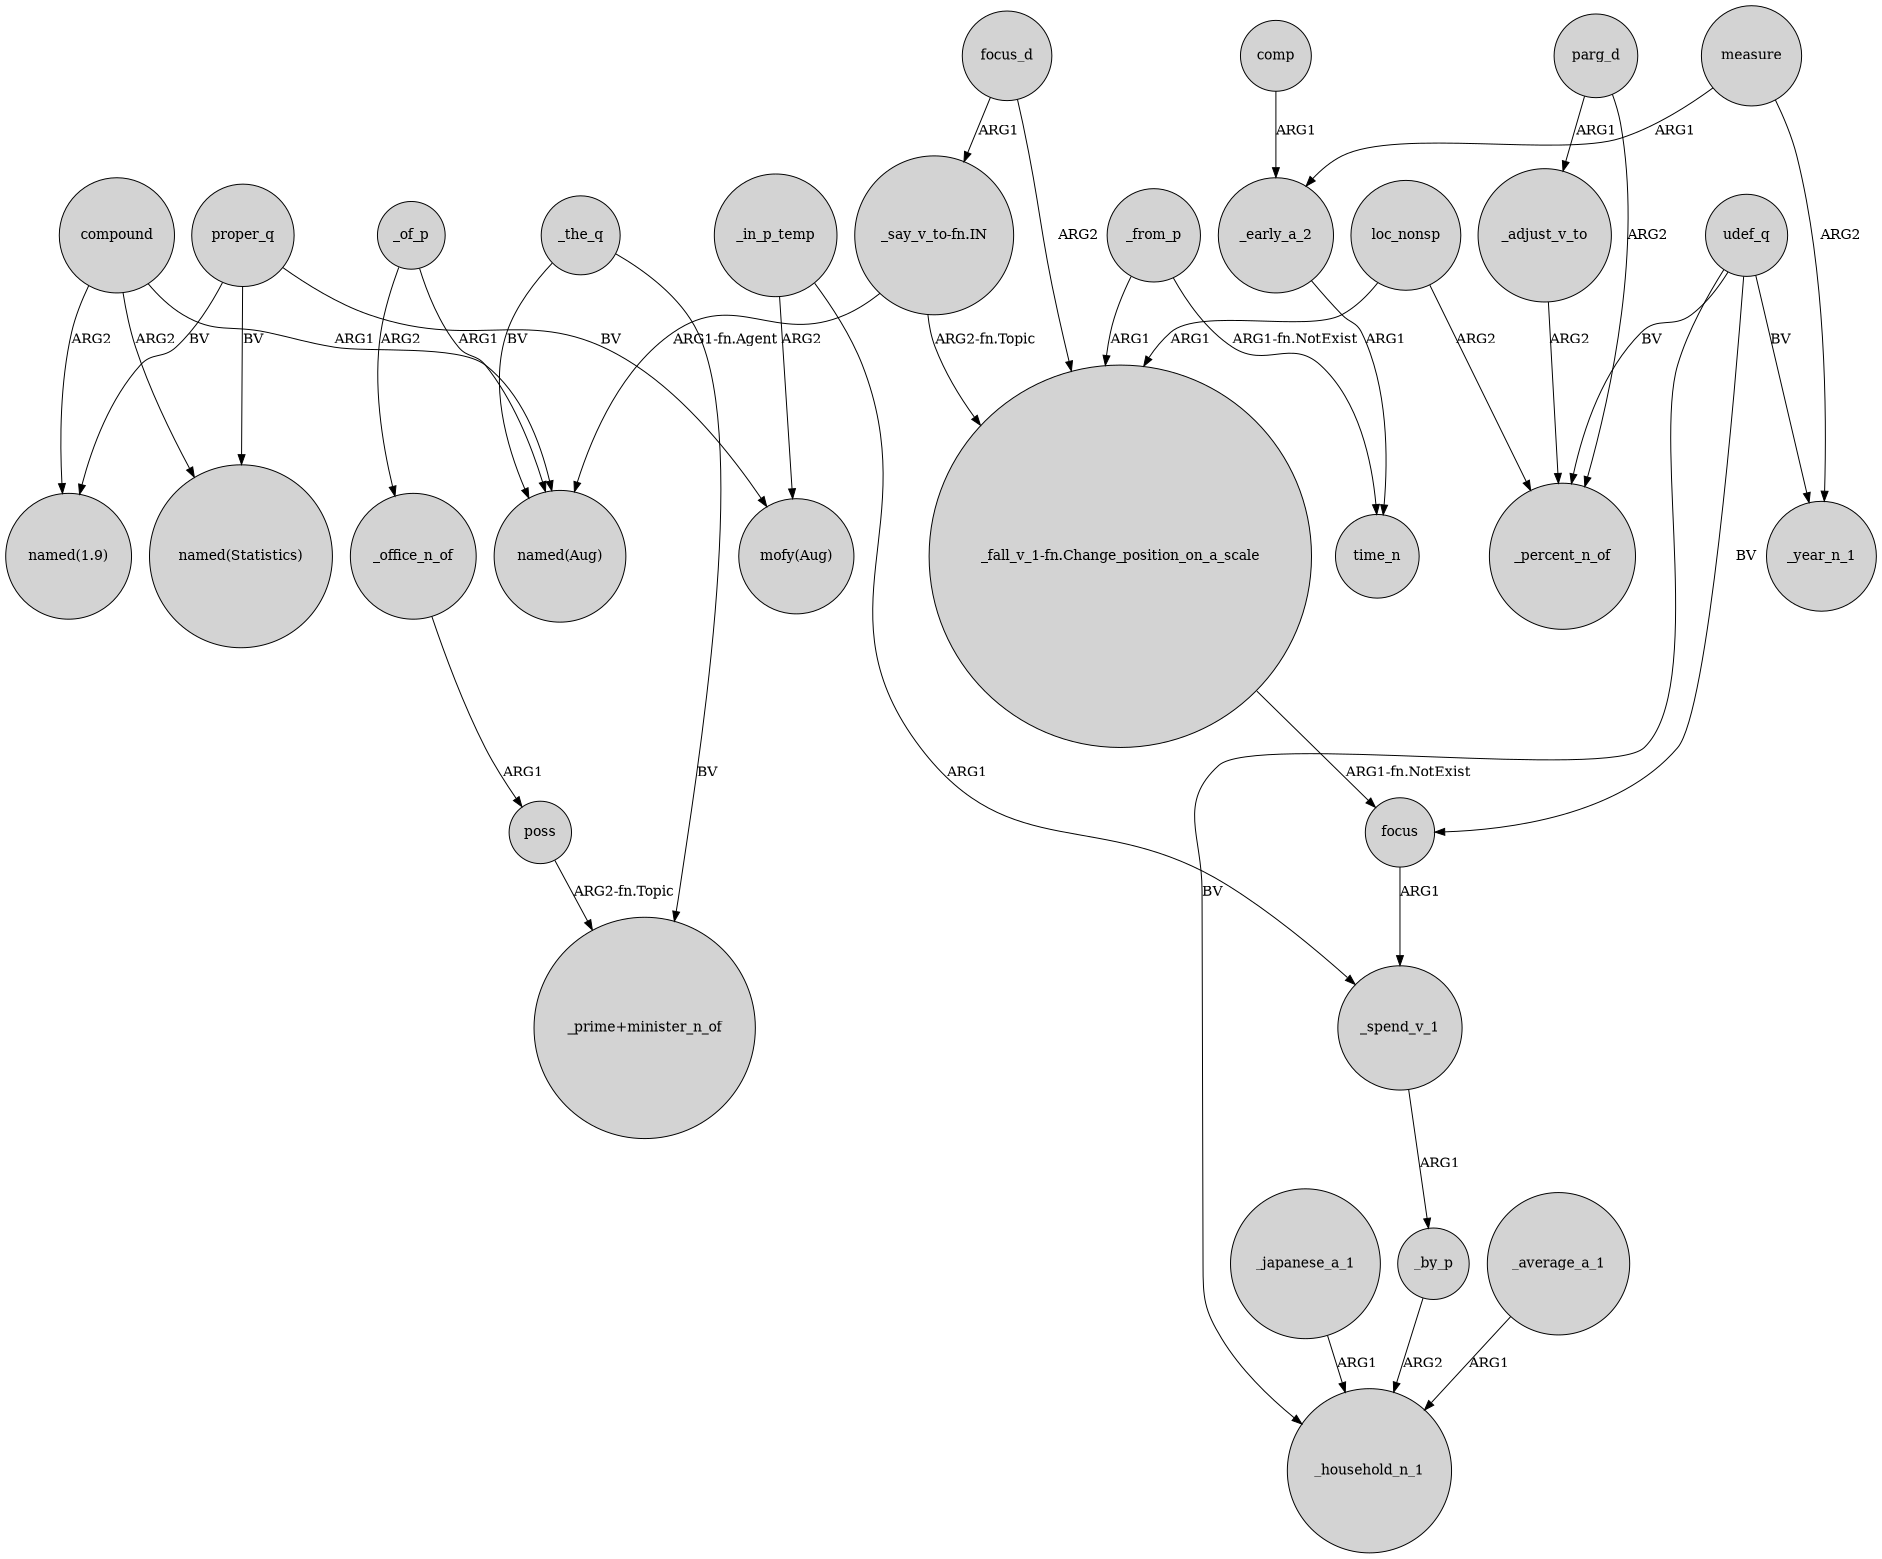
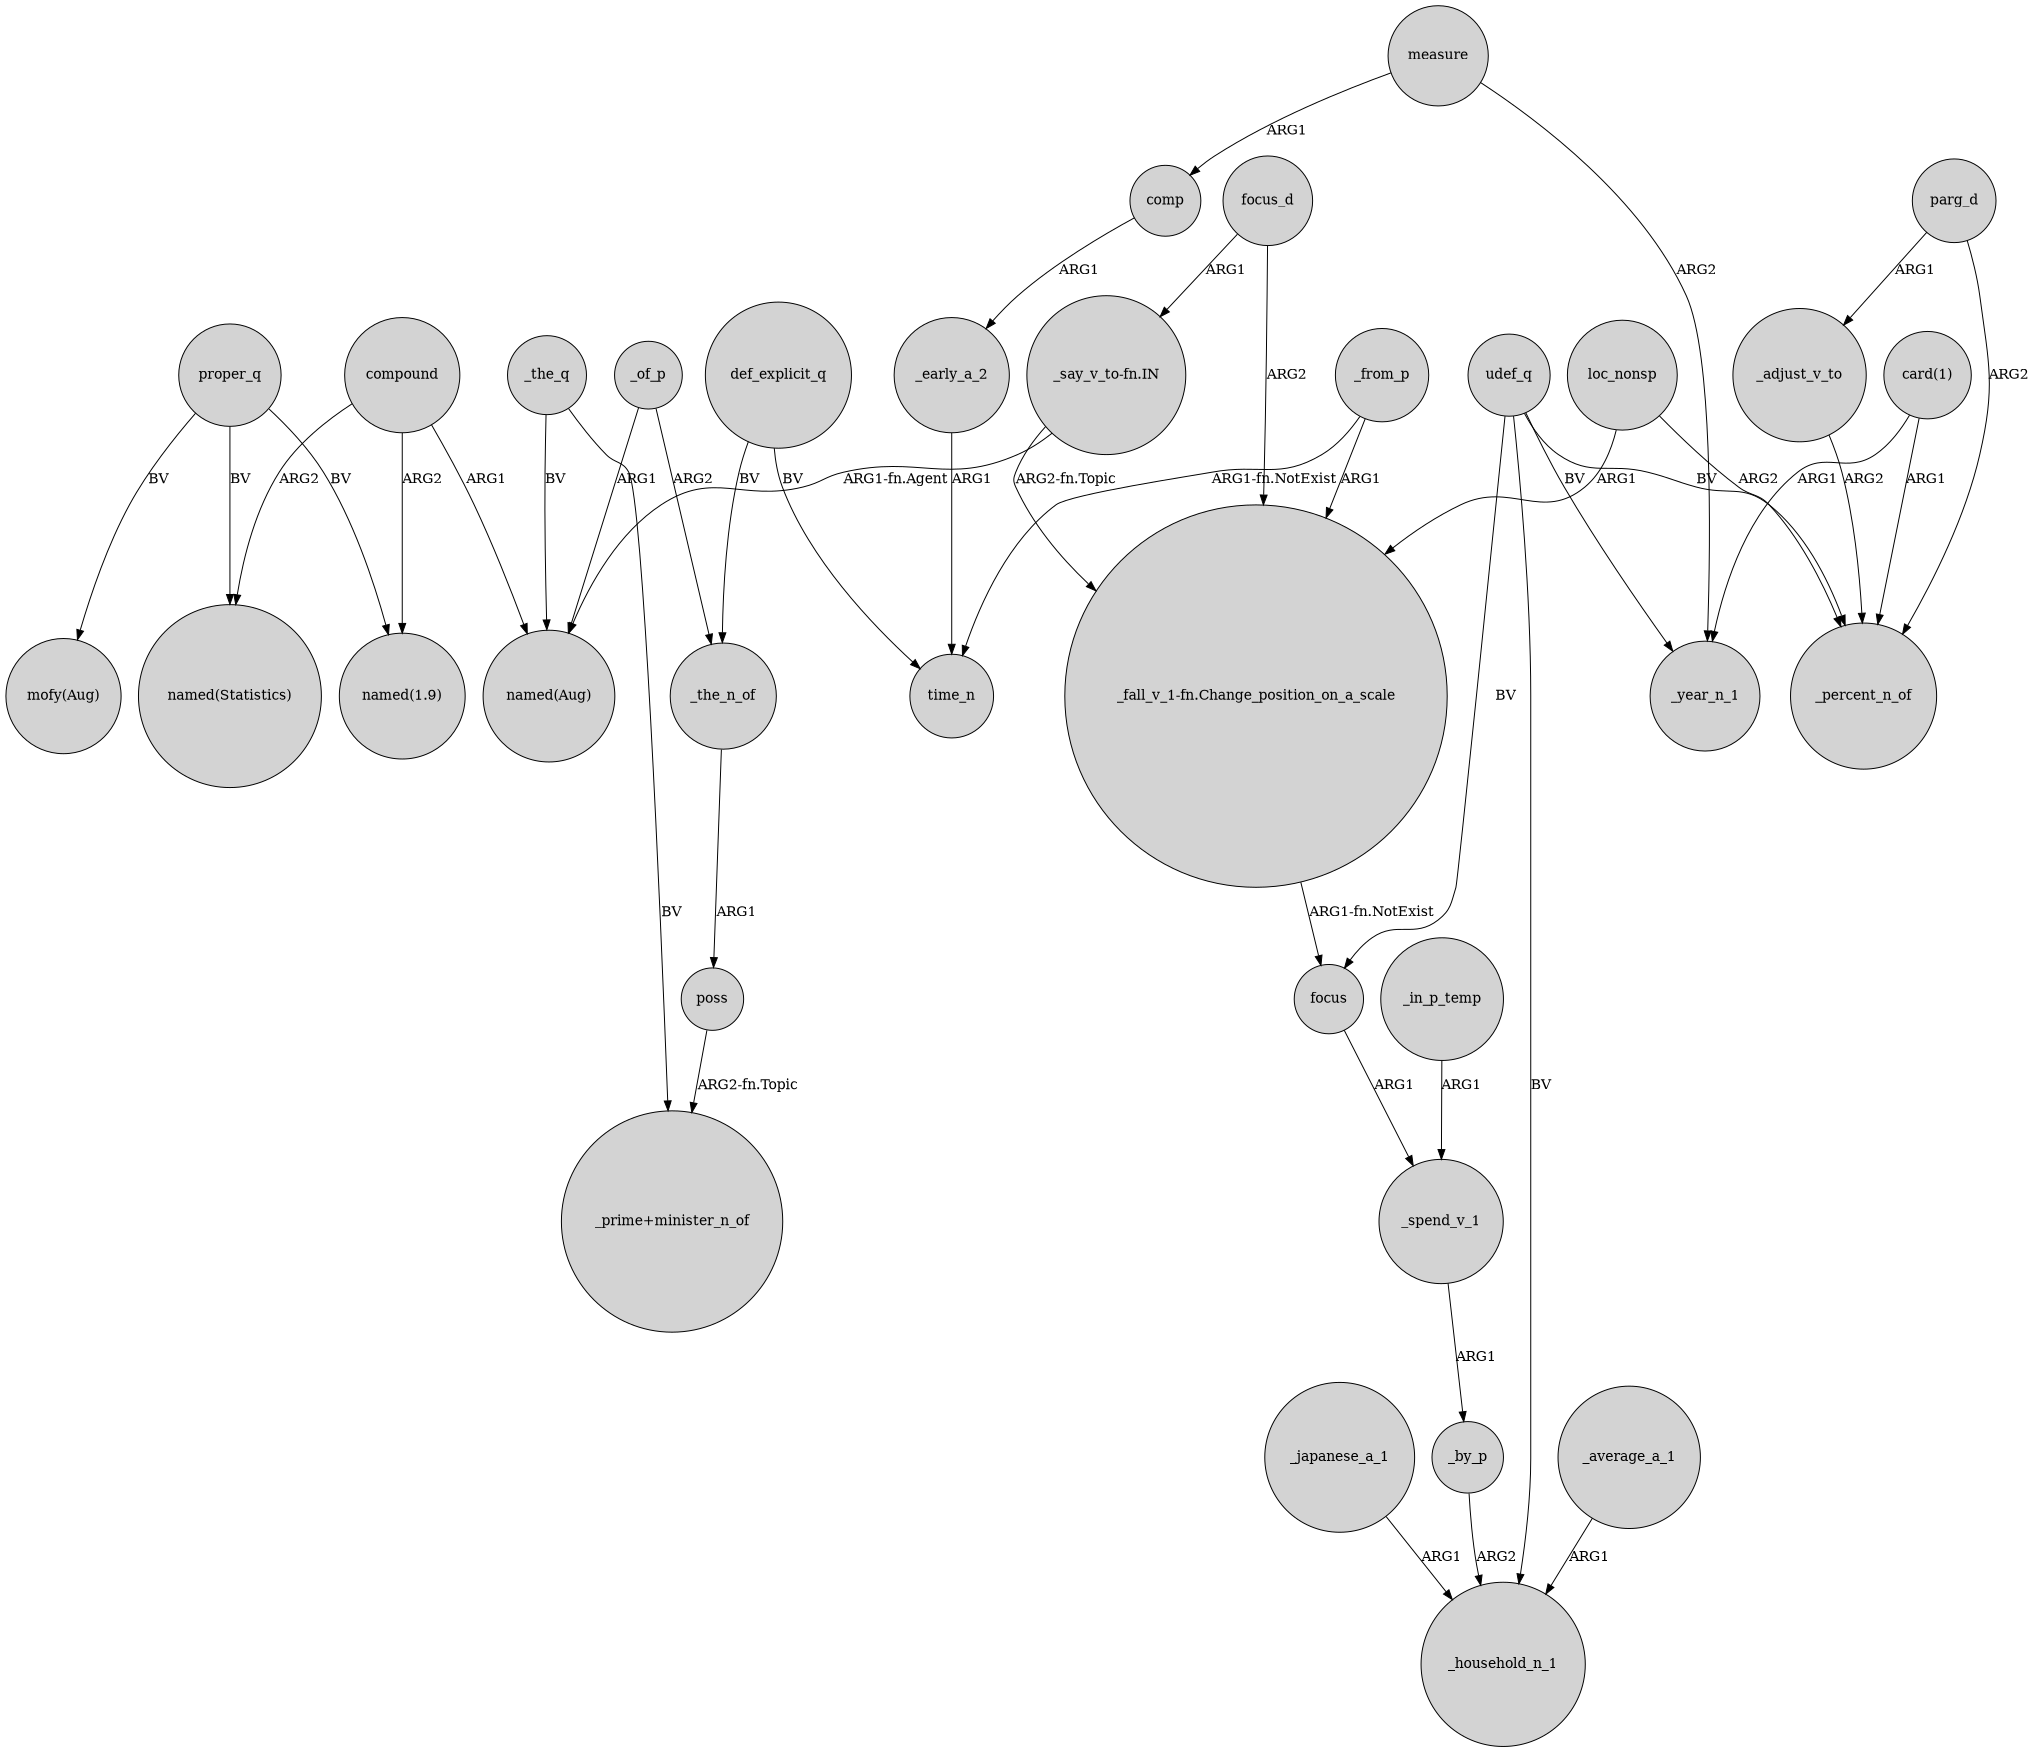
  digraph {
    node [shape=circle style=filled]
    proper_q
    "named(1.9)"
    "named(Statistics)"
    "mofy(Aug)"
+   "card(1)"
    _percent_n_of
    _year_n_1
    n8 [label=focus]
    _spend_v_1
    _by_p
    focus_d
    "_fall_v_1-fn.Change_position_on_a_scale"
    "_say_v_to-fn.IN"
    n14 [label="named(Aug)"]
    measure
    comp
    n17 [label=_early_a_2]
    _the_q
    "_prime+minister_n_of"
    _japanese_a_1
    _household_n_1
    _from_p
    time_n
    parg_d
    _adjust_v_to
-   _office_n_of
+   def_explicit_q
+   _office_n_of [label=_the_n_of]
    poss
    udef_q
    _average_a_1
    loc_nonsp
    compound
    _in_p_temp
    _of_p
    proper_q -> "named(1.9)" [label=BV]
    proper_q -> "named(Statistics)" [label=BV]
    proper_q -> "mofy(Aug)" [label=BV]
+   "card(1)" -> _percent_n_of [label=ARG1]
+   "card(1)" -> _year_n_1 [label=ARG1]
    n8 -> _spend_v_1 [label=ARG1]
    _spend_v_1 -> _by_p [label=ARG1]
    _by_p -> _household_n_1 [label=ARG2]
    focus_d -> "_fall_v_1-fn.Change_position_on_a_scale" [label=ARG2]
    focus_d -> "_say_v_to-fn.IN" [label=ARG1]
    "_fall_v_1-fn.Change_position_on_a_scale" -> n8 [label="ARG1-fn.NotExist"]
    "_say_v_to-fn.IN" -> "_fall_v_1-fn.Change_position_on_a_scale" [label="ARG2-fn.Topic"]
    "_say_v_to-fn.IN" -> n14 [label="ARG1-fn.Agent"]
    measure -> _year_n_1 [label=ARG2]
-   measure -> n17 [label=ARG1]
+   measure -> comp [label=ARG1]
    comp -> n17 [label=ARG1]
    n17 -> time_n [label=ARG1]
    _the_q -> n14 [label=BV]
    _the_q -> "_prime+minister_n_of" [label=BV]
    _japanese_a_1 -> _household_n_1 [label=ARG1]
    _from_p -> "_fall_v_1-fn.Change_position_on_a_scale" [label=ARG1]
    _from_p -> time_n [label="ARG1-fn.NotExist"]
    parg_d -> _percent_n_of [label=ARG2]
    parg_d -> _adjust_v_to [label=ARG1]
    _adjust_v_to -> _percent_n_of [label=ARG2]
+   def_explicit_q -> time_n [label=BV]
+   def_explicit_q -> _office_n_of [label=BV]
    _office_n_of -> poss [label=ARG1]
    poss -> "_prime+minister_n_of" [label="ARG2-fn.Topic"]
    udef_q -> _percent_n_of [label=BV]
    udef_q -> _year_n_1 [label=BV]
    udef_q -> n8 [label=BV]
    udef_q -> _household_n_1 [label=BV]
    _average_a_1 -> _household_n_1 [label=ARG1]
    loc_nonsp -> _percent_n_of [label=ARG2]
    loc_nonsp -> "_fall_v_1-fn.Change_position_on_a_scale" [label=ARG1]
    compound -> "named(1.9)" [label=ARG2]
    compound -> "named(Statistics)" [label=ARG2]
    compound -> n14 [label=ARG1]
-   _in_p_temp -> "mofy(Aug)" [label=ARG2]
    _in_p_temp -> _spend_v_1 [label=ARG1]
    _of_p -> n14 [label=ARG1]
    _of_p -> _office_n_of [label=ARG2]
  }
